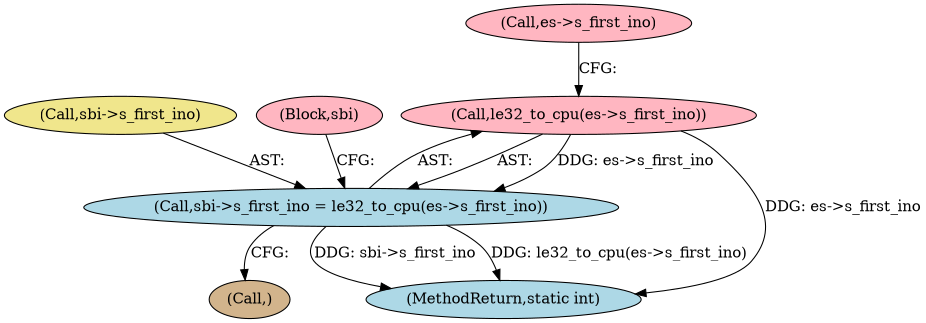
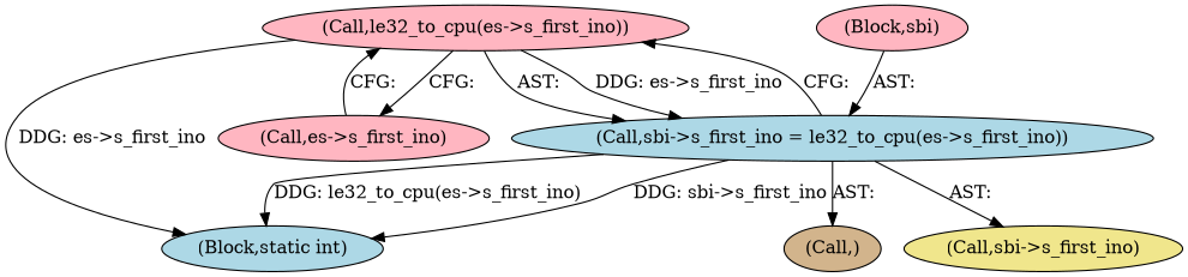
  digraph {
    node [fillcolor=lightpink style=filled]
    n1 [label="(Call,le32_to_cpu(es->s_first_ino))"]
    n2 [fillcolor=lightblue label="(Call,sbi->s_first_ino = le32_to_cpu(es->s_first_ino))"]
-   n3 [fillcolor=lightblue label="(MethodReturn,static int)"]
+   n3 [fillcolor=lightblue label="(Block,static int)"]
    n4 [label="(Call,es->s_first_ino)"]
    n5 [fillcolor=tan label="(Call,)"]
    n6 [fillcolor=khaki label="(Call,sbi->s_first_ino)"]
    n7 [label="(Block,sbi)"]
    n1 -> n2 [label="AST: "]
    n1 -> n2 [label="DDG: es->s_first_ino"]
    n1 -> n3 [label="DDG: es->s_first_ino"]
-   n2 -> n1 [label="AST: "]
+   n1 -> n4 [label="CFG: "]
+   n2 -> n1 [label="CFG: "]
    n2 -> n3 [label="DDG: le32_to_cpu(es->s_first_ino)"]
    n2 -> n3 [label="DDG: sbi->s_first_ino"]
-   n2 -> n5 [label="CFG: "]
+   n2 -> n5 [label="AST: "]
    n4 -> n1 [label="CFG: "]
-   n6 -> n2 [label="AST: "]
-   n7 -> n2 [label="CFG: "]
+   n2 -> n6 [label="AST: "]
+   n7 -> n2 [label="AST: "]
  }
